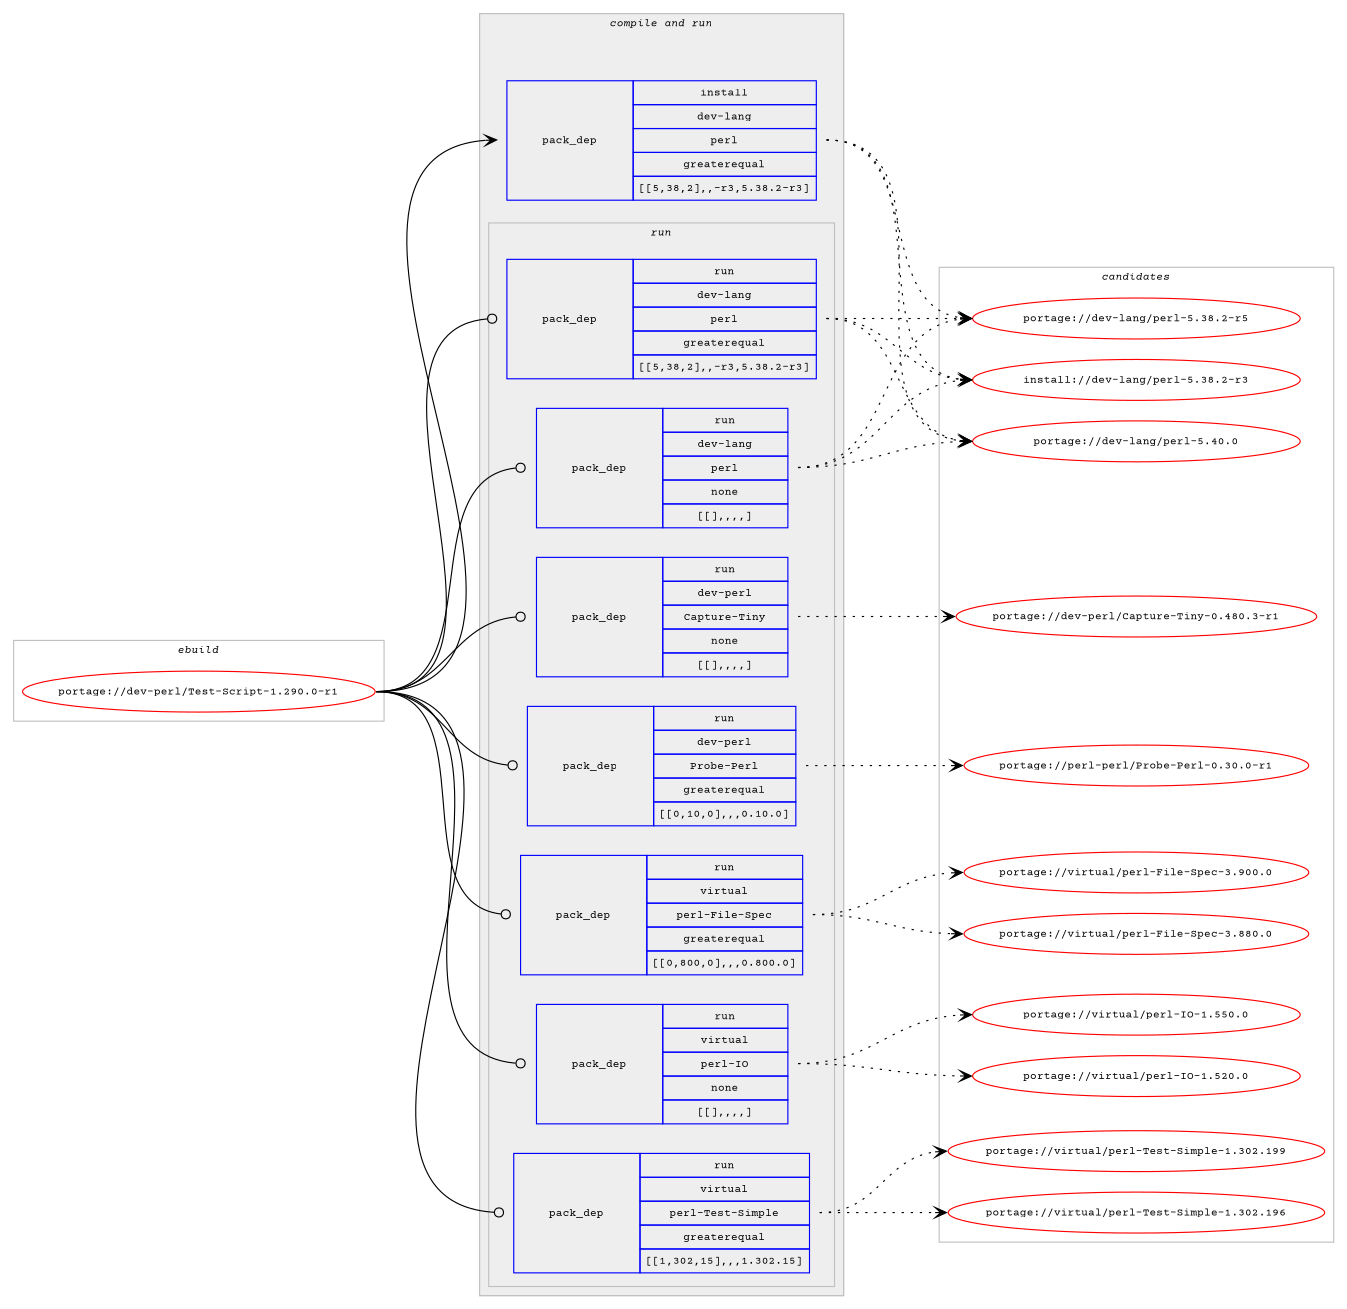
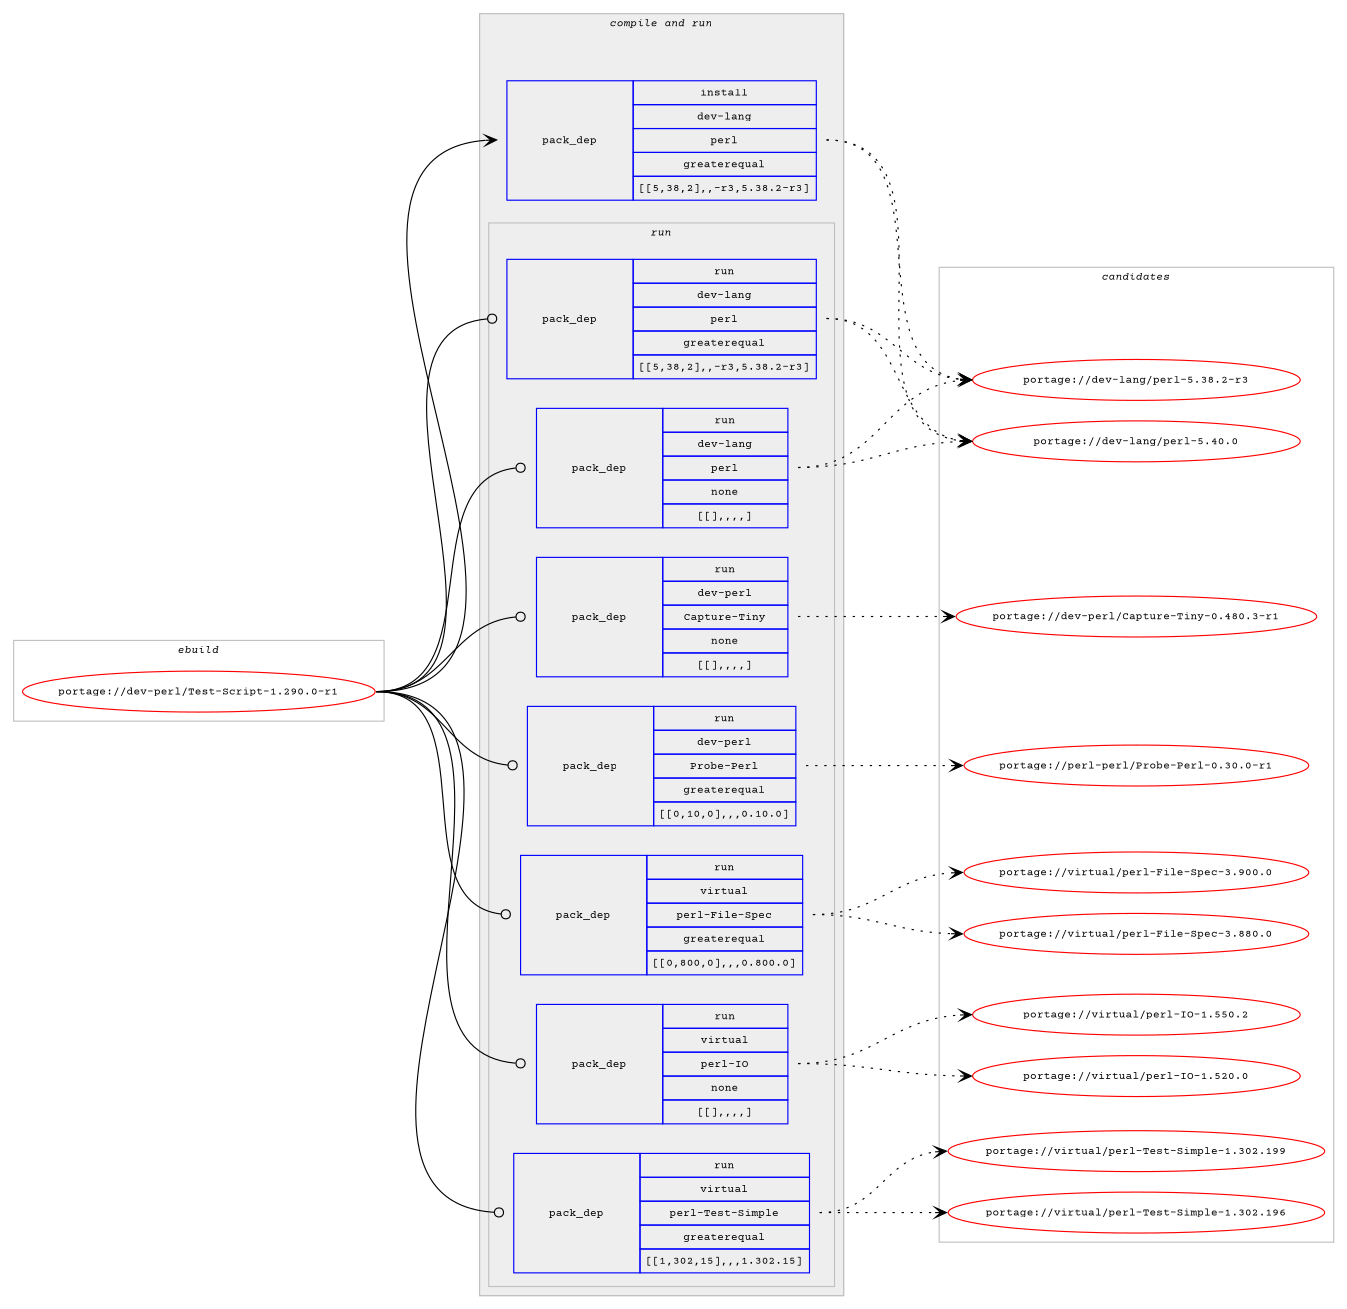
  digraph {
    compound=true
    concentrate=true
    fontname="Courier Prime"
    fontsize=10
    newrank=true
    rankdir=LR
    ranksep=1.5
    node [color=red fontname="Courier Prime" fontsize=10]
    edge [arrowhead=vee fontname="Courier Prime" headport=w style=dotted tailport=e weight=100]
    n1 [label="portage://dev-perl/Test-Script-1.290.0-r1" width=4]
    n2 [color=blue label=<<TABLE BORDER="0" CELLBORDER="1" CELLSPACING="0" CELLPADDING="4" WIDTH="220"><TR><TD ROWSPAN="6" CELLPADDING="30">pack_dep</TD></TR><TR><TD WIDTH="110">install</TD></TR><TR><TD>dev-lang</TD></TR><TR><TD>perl</TD></TR><TR><TD>greaterequal</TD></TR><TR><TD>[[5,38,2],,-r3,5.38.2-r3]</TD></TR></TABLE>> shape=none]
    n3 [color=blue label=<<TABLE BORDER="0" CELLBORDER="1" CELLSPACING="0" CELLPADDING="4" WIDTH="220"><TR><TD ROWSPAN="6" CELLPADDING="30">pack_dep</TD></TR><TR><TD WIDTH="110">run</TD></TR><TR><TD>dev-lang</TD></TR><TR><TD>perl</TD></TR><TR><TD>greaterequal</TD></TR><TR><TD>[[5,38,2],,-r3,5.38.2-r3]</TD></TR></TABLE>> shape=none]
    n4 [color=blue label=<<TABLE BORDER="0" CELLBORDER="1" CELLSPACING="0" CELLPADDING="4" WIDTH="220"><TR><TD ROWSPAN="6" CELLPADDING="30">pack_dep</TD></TR><TR><TD WIDTH="110">run</TD></TR><TR><TD>dev-lang</TD></TR><TR><TD>perl</TD></TR><TR><TD>none</TD></TR><TR><TD>[[],,,,]</TD></TR></TABLE>> shape=none]
    n5 [color=blue label=<<TABLE BORDER="0" CELLBORDER="1" CELLSPACING="0" CELLPADDING="4" WIDTH="220"><TR><TD ROWSPAN="6" CELLPADDING="30">pack_dep</TD></TR><TR><TD WIDTH="110">run</TD></TR><TR><TD>dev-perl</TD></TR><TR><TD>Capture-Tiny</TD></TR><TR><TD>none</TD></TR><TR><TD>[[],,,,]</TD></TR></TABLE>> shape=none]
    n6 [color=blue label=<<TABLE BORDER="0" CELLBORDER="1" CELLSPACING="0" CELLPADDING="4" WIDTH="220"><TR><TD ROWSPAN="6" CELLPADDING="30">pack_dep</TD></TR><TR><TD WIDTH="110">run</TD></TR><TR><TD>dev-perl</TD></TR><TR><TD>Probe-Perl</TD></TR><TR><TD>greaterequal</TD></TR><TR><TD>[[0,10,0],,,0.10.0]</TD></TR></TABLE>> shape=none]
    n7 [color=blue label=<<TABLE BORDER="0" CELLBORDER="1" CELLSPACING="0" CELLPADDING="4" WIDTH="220"><TR><TD ROWSPAN="6" CELLPADDING="30">pack_dep</TD></TR><TR><TD WIDTH="110">run</TD></TR><TR><TD>virtual</TD></TR><TR><TD>perl-File-Spec</TD></TR><TR><TD>greaterequal</TD></TR><TR><TD>[[0,800,0],,,0.800.0]</TD></TR></TABLE>> shape=none]
    n8 [color=blue label=<<TABLE BORDER="0" CELLBORDER="1" CELLSPACING="0" CELLPADDING="4" WIDTH="220"><TR><TD ROWSPAN="6" CELLPADDING="30">pack_dep</TD></TR><TR><TD WIDTH="110">run</TD></TR><TR><TD>virtual</TD></TR><TR><TD>perl-IO</TD></TR><TR><TD>none</TD></TR><TR><TD>[[],,,,]</TD></TR></TABLE>> shape=none]
    n9 [color=blue label=<<TABLE BORDER="0" CELLBORDER="1" CELLSPACING="0" CELLPADDING="4" WIDTH="220"><TR><TD ROWSPAN="6" CELLPADDING="30">pack_dep</TD></TR><TR><TD WIDTH="110">run</TD></TR><TR><TD>virtual</TD></TR><TR><TD>perl-Test-Simple</TD></TR><TR><TD>greaterequal</TD></TR><TR><TD>[[1,302,15],,,1.302.15]</TD></TR></TABLE>> shape=none]
    n10 [label="portage://dev-lang/perl-5.40.0" width=4]
-   n11 [label="portage://dev-lang/perl-5.38.2-r5" width=4]
-   n12 [label="install://dev-lang/perl-5.38.2-r3" width=4]
+   n12 [label="portage://dev-lang/perl-5.38.2-r3" width=4]
    n13 [label="portage://dev-perl/Capture-Tiny-0.480.3-r1" width=4]
    n14 [label="portage://perl-perl/Probe-Perl-0.30.0-r1" width=4]
    n15 [label="portage://virtual/perl-File-Spec-3.900.0" width=4]
    n16 [label="portage://virtual/perl-File-Spec-3.880.0" width=4]
-   n17 [label="portage://virtual/perl-IO-1.550.0" width=4]
+   n17 [label="portage://virtual/perl-IO-1.550.2" width=4]
    n18 [label="portage://virtual/perl-IO-1.520.0" width=4]
    n19 [label="portage://virtual/perl-Test-Simple-1.302.199" width=4]
    n20 [label="portage://virtual/perl-Test-Simple-1.302.196" width=4]
    subgraph cluster_1 {
      color=gray
      label=<<i>ebuild</i>>
      n1
    }
    subgraph cluster_2 {
      color=gray
      label=<<i>dependencies</i>>
      subgraph cluster_3 {
        color=gray
        fillcolor="#eeeeee"
        label=<<i>compile</i>>
        style=filled
        subgraph sub_4 {
          color=gray
          fillcolor="#eeeeee"
          label=<<i>compile</i>>
          style=filled
          n2
        }
      }
      subgraph cluster_5 {
        color=gray
        fillcolor="#eeeeee"
        label=<<i>compile and run</i>>
        style=filled
      }
      subgraph cluster_6 {
        color=gray
        fillcolor="#eeeeee"
        label=<<i>run</i>>
        style=filled
        subgraph sub_7 {
          color=gray
          fillcolor="#eeeeee"
          label=<<i>run</i>>
          style=filled
          n3
        }
        subgraph sub_8 {
          color=gray
          fillcolor="#eeeeee"
          label=<<i>run</i>>
          style=filled
          n4
        }
        subgraph sub_9 {
          color=gray
          fillcolor="#eeeeee"
          label=<<i>run</i>>
          style=filled
          n5
        }
        subgraph sub_10 {
          color=gray
          fillcolor="#eeeeee"
          label=<<i>run</i>>
          style=filled
          n6
        }
        subgraph sub_11 {
          color=gray
          fillcolor="#eeeeee"
          label=<<i>run</i>>
          style=filled
          n7
        }
        subgraph sub_12 {
          color=gray
          fillcolor="#eeeeee"
          label=<<i>run</i>>
          style=filled
          n8
        }
        subgraph sub_13 {
          color=gray
          fillcolor="#eeeeee"
          label=<<i>run</i>>
          style=filled
          n9
        }
      }
    }
    subgraph cluster_14 {
      color=gray
      label=<<i>candidates</i>>
      rank=same
      subgraph sub_15 {
        color=black
        label=<<i>candidates</i>>
        nodesep=1
        rank=same
        n10
-       n11
        n12
      }
      subgraph sub_16 {
        color=black
        label=<<i>candidates</i>>
        nodesep=1
        rank=same
        n10
-       n11
        n12
      }
      subgraph sub_17 {
        color=black
        label=<<i>candidates</i>>
        nodesep=1
        rank=same
        n10
-       n11
        n12
      }
      subgraph sub_18 {
        color=black
        label=<<i>candidates</i>>
        nodesep=1
        rank=same
        n13
      }
      subgraph sub_19 {
        color=black
        label=<<i>candidates</i>>
        nodesep=1
        rank=same
        n14
      }
      subgraph sub_20 {
        color=black
        label=<<i>candidates</i>>
        nodesep=1
        rank=same
        n15
        n16
      }
      subgraph sub_21 {
        color=black
        label=<<i>candidates</i>>
        nodesep=1
        rank=same
        n17
        n18
      }
      subgraph sub_22 {
        color=black
        label=<<i>candidates</i>>
        nodesep=1
        rank=same
        n19
        n20
      }
    }
    n1 -> n2 [style=solid weight=20]
    n1 -> n3 [arrowhead=odot style=solid weight=20]
    n1 -> n4 [arrowhead=odot style=solid weight=20]
    n1 -> n5 [arrowhead=odot style=solid weight=20]
    n1 -> n6 [arrowhead=odot style=solid weight=20]
    n1 -> n7 [arrowhead=odot style=solid weight=20]
    n1 -> n8 [arrowhead=odot style=solid weight=20]
    n1 -> n9 [arrowhead=odot style=solid weight=20]
    n2 -> n10
-   n2 -> n11
    n2 -> n12
    n3 -> n10
-   n3 -> n11
    n3 -> n12
    n4 -> n10
-   n4 -> n11
    n4 -> n12
    n5 -> n13
    n6 -> n14
    n7 -> n15
    n7 -> n16
    n8 -> n17
    n8 -> n18
    n9 -> n19
    n9 -> n20
  }
